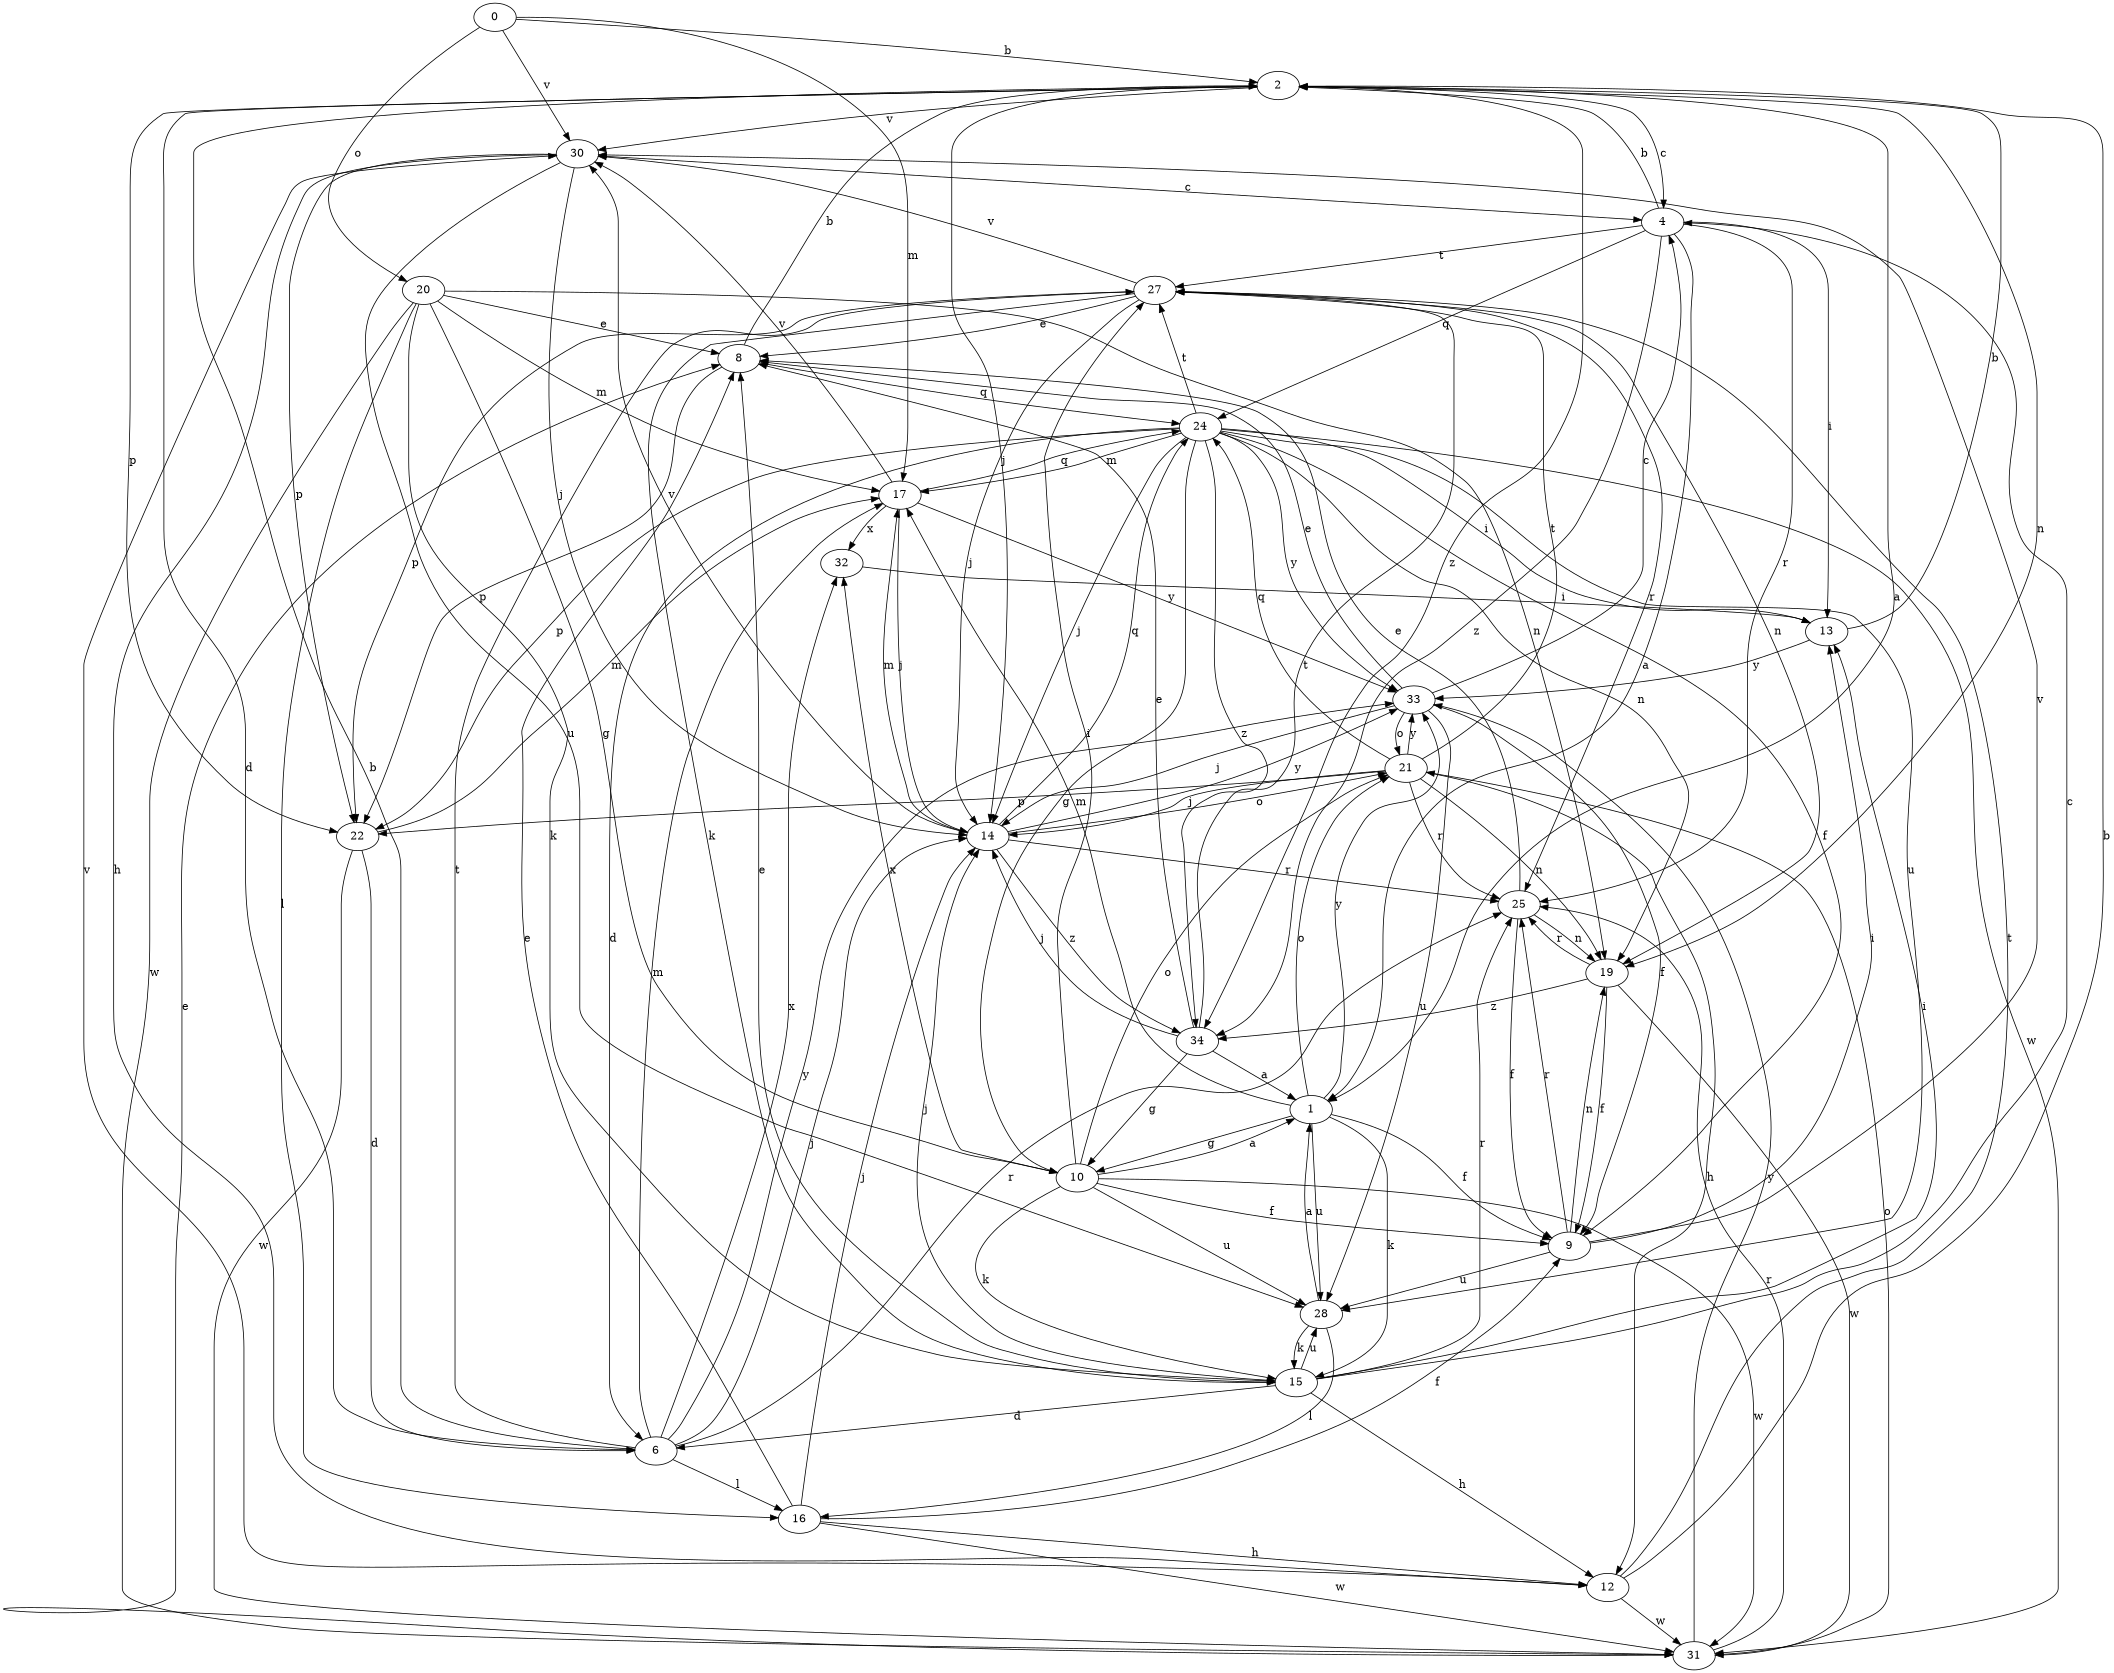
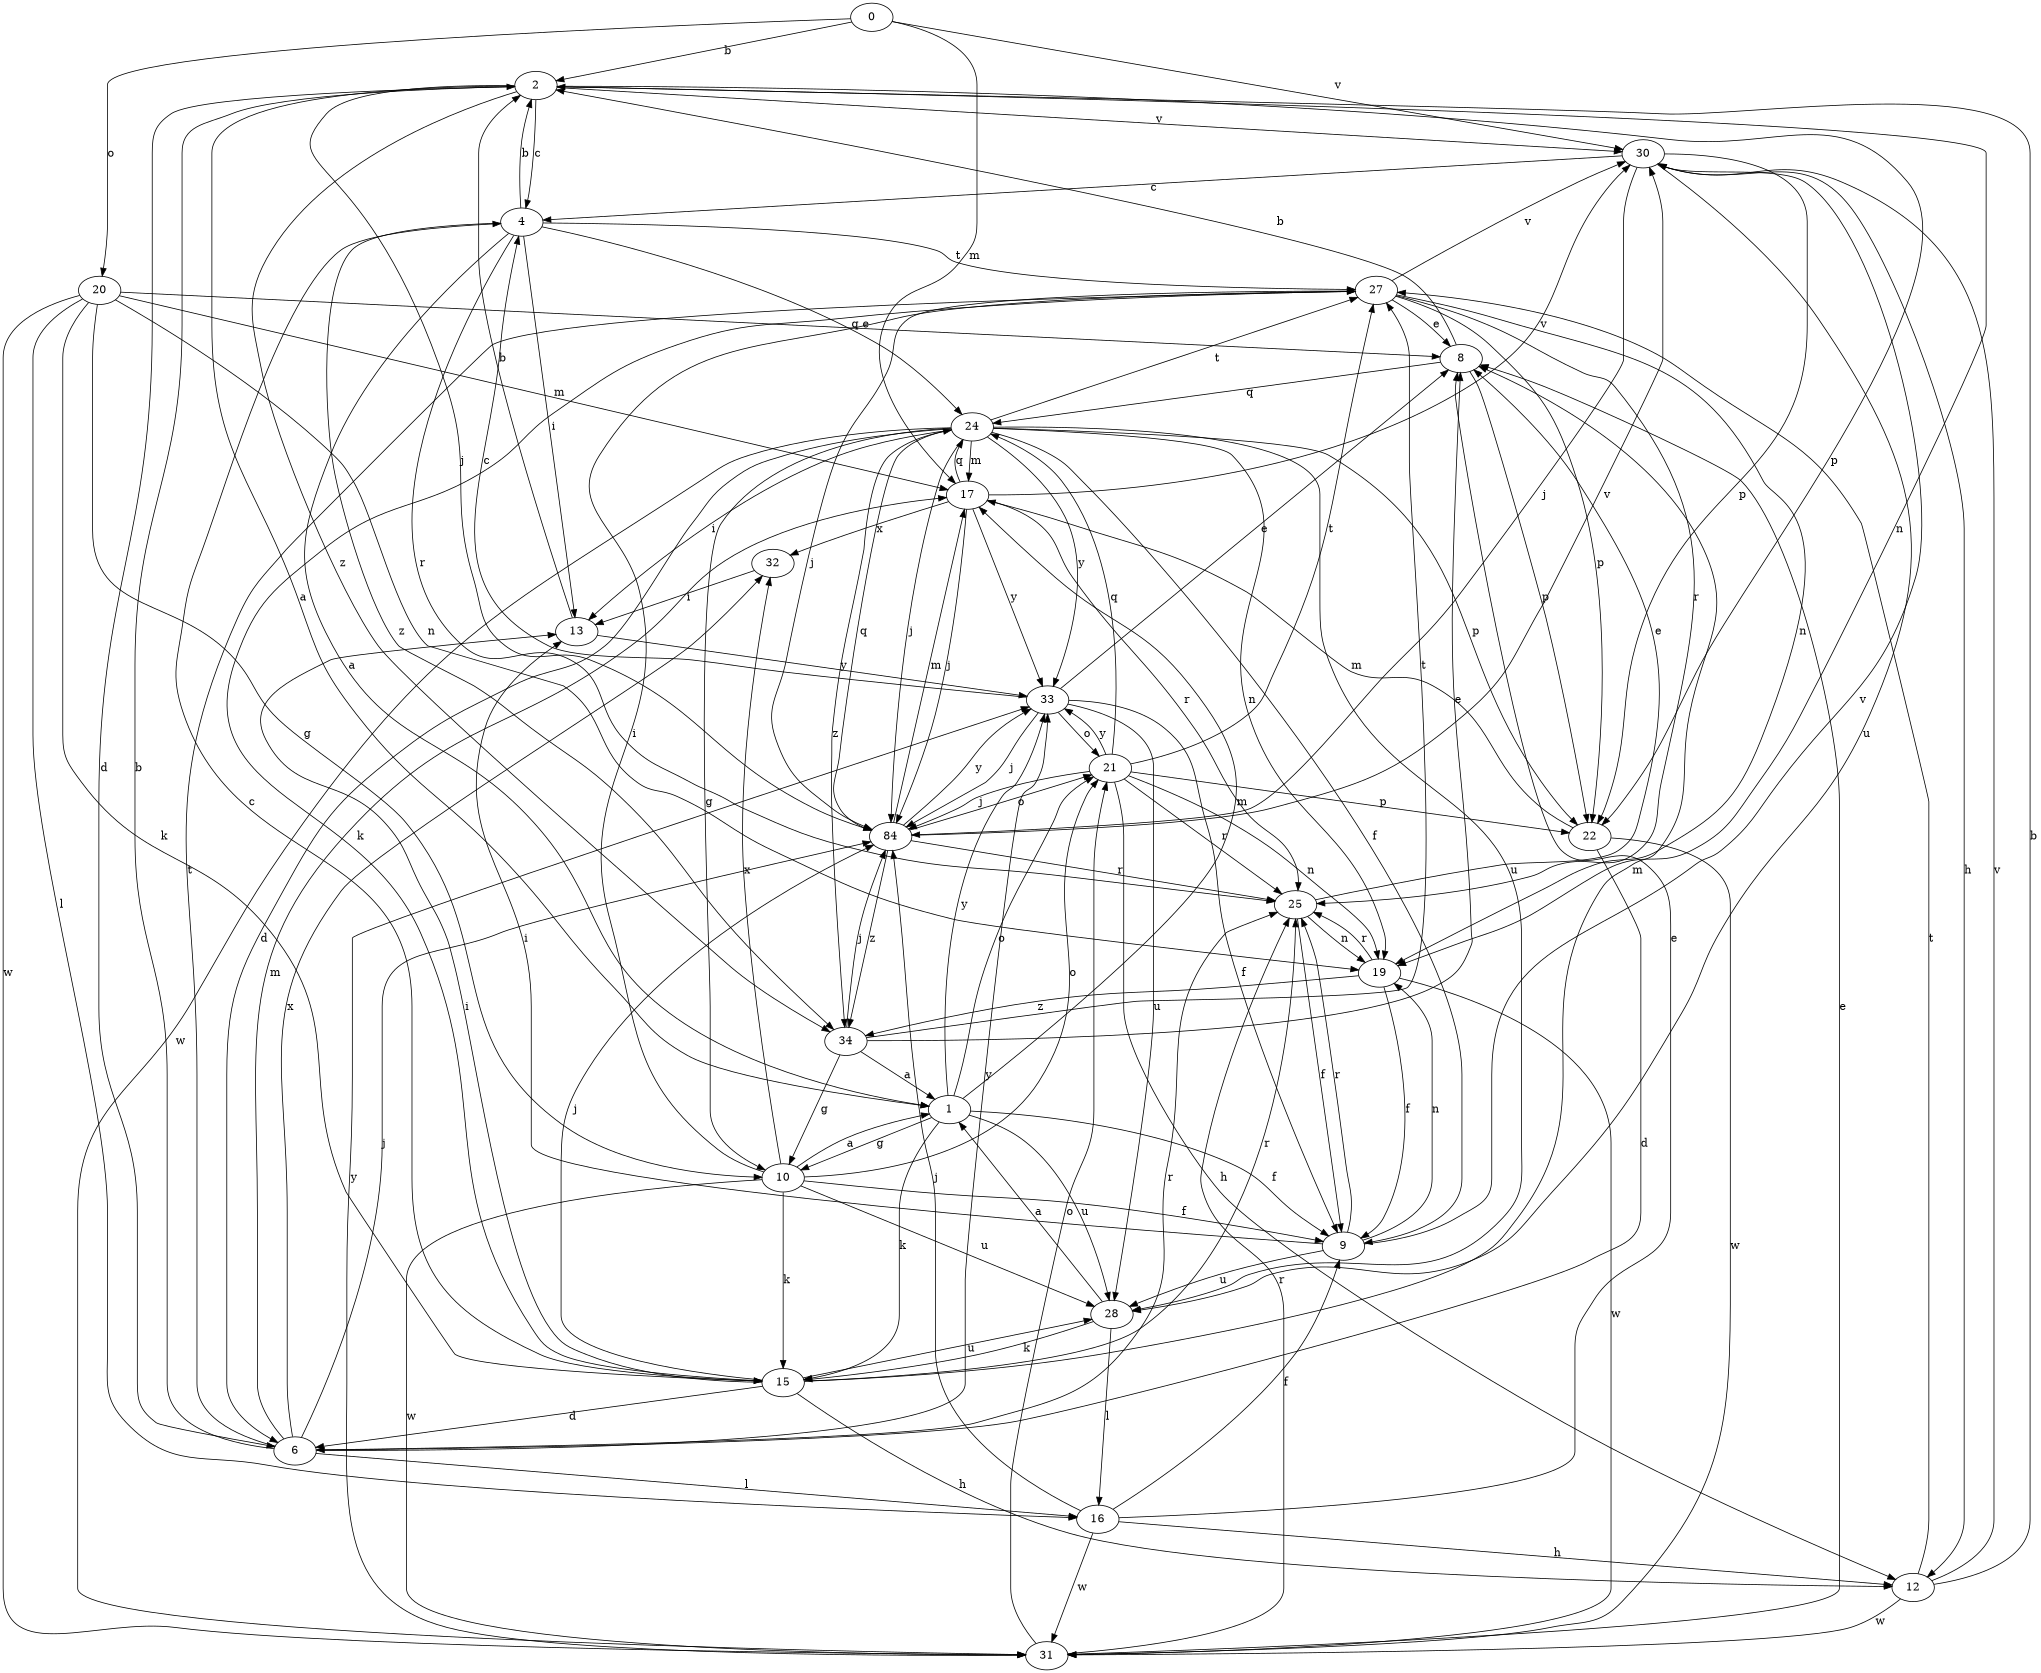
  strict digraph {
    0
    2
    17
    20
    30
    1
    4
    6
-   14
+   14 [label=84]
    19
    22
    34
    33
    24
    25
    32
    10
    15
    16
    8
    31
    28
    12
    9
    21
    13
    27
    0 -> 2 [label=b]
    0 -> 17 [label=m]
    0 -> 20 [label=o]
    0 -> 30 [label=v]
    2 -> 30 [label=v]
    2 -> 1 [label=a]
    2 -> 4 [label=c]
    2 -> 6 [label=d]
    2 -> 14 [label=j]
    2 -> 19 [label=n]
    2 -> 22 [label=p]
    2 -> 34 [label=z]
    17 -> 30 [label=v]
    17 -> 14 [label=j]
    17 -> 33 [label=y]
    17 -> 24 [label=q]
+   17 -> 25 [label=r]
    17 -> 32 [label=x]
    20 -> 17 [label=m]
    20 -> 19 [label=n]
    20 -> 10 [label=g]
    20 -> 15 [label=k]
    20 -> 16 [label=l]
    20 -> 8 [label=e]
    20 -> 31 [label=w]
    30 -> 4 [label=c]
    30 -> 14 [label=j]
    30 -> 22 [label=p]
    30 -> 28 [label=u]
    30 -> 12 [label=h]
    1 -> 17 [label=m]
    1 -> 33 [label=y]
    1 -> 10 [label=g]
    1 -> 15 [label=k]
    1 -> 28 [label=u]
    1 -> 9 [label=f]
    1 -> 21 [label=o]
    4 -> 2 [label=b]
    4 -> 1 [label=a]
    4 -> 34 [label=z]
    4 -> 24 [label=q]
    4 -> 25 [label=r]
    4 -> 13 [label=i]
    4 -> 27 [label=t]
    6 -> 2 [label=b]
    6 -> 17 [label=m]
    6 -> 14 [label=j]
    6 -> 33 [label=y]
    6 -> 25 [label=r]
    6 -> 32 [label=x]
    6 -> 16 [label=l]
    6 -> 27 [label=t]
    14 -> 17 [label=m]
    14 -> 30 [label=v]
    14 -> 34 [label=z]
    14 -> 33 [label=y]
    14 -> 24 [label=q]
    14 -> 25 [label=r]
    14 -> 21 [label=o]
    19 -> 34 [label=z]
    19 -> 25 [label=r]
    19 -> 31 [label=w]
    19 -> 9 [label=f]
    22 -> 17 [label=m]
    22 -> 6 [label=d]
    22 -> 31 [label=w]
    34 -> 1 [label=a]
    34 -> 14 [label=j]
    34 -> 10 [label=g]
    34 -> 8 [label=e]
    34 -> 27 [label=t]
    33 -> 4 [label=c]
    33 -> 14 [label=j]
    33 -> 8 [label=e]
    33 -> 28 [label=u]
    33 -> 9 [label=f]
    33 -> 21 [label=o]
    24 -> 17 [label=m]
    24 -> 6 [label=d]
    24 -> 14 [label=j]
    24 -> 19 [label=n]
    24 -> 22 [label=p]
    24 -> 34 [label=z]
    24 -> 33 [label=y]
    24 -> 10 [label=g]
    24 -> 31 [label=w]
    24 -> 28 [label=u]
    24 -> 9 [label=f]
    24 -> 13 [label=i]
    24 -> 27 [label=t]
    25 -> 19 [label=n]
    25 -> 8 [label=e]
    25 -> 9 [label=f]
    32 -> 13 [label=i]
    10 -> 1 [label=a]
    10 -> 32 [label=x]
    10 -> 15 [label=k]
    10 -> 31 [label=w]
    10 -> 28 [label=u]
    10 -> 9 [label=f]
    10 -> 21 [label=o]
    10 -> 27 [label=i]
    15 -> 4 [label=c]
    15 -> 6 [label=d]
    15 -> 14 [label=j]
    15 -> 25 [label=r]
-   15 -> 8 [label=e]
+   15 -> 8 [label=m]
    15 -> 28 [label=u]
    15 -> 12 [label=h]
    15 -> 13 [label=i]
    16 -> 14 [label=j]
    16 -> 8 [label=e]
    16 -> 31 [label=w]
    16 -> 12 [label=h]
    16 -> 9 [label=f]
    8 -> 2 [label=b]
    8 -> 22 [label=p]
    8 -> 24 [label=q]
    31 -> 33 [label=y]
    31 -> 25 [label=r]
    31 -> 8 [label=e]
    31 -> 21 [label=o]
    28 -> 1 [label=a]
    28 -> 15 [label=k]
    28 -> 16 [label=l]
    12 -> 2 [label=b]
    12 -> 30 [label=v]
    12 -> 31 [label=w]
    12 -> 27 [label=t]
    9 -> 30 [label=v]
    9 -> 19 [label=n]
    9 -> 25 [label=r]
    9 -> 28 [label=u]
    9 -> 13 [label=i]
    21 -> 14 [label=j]
    21 -> 19 [label=n]
    21 -> 22 [label=p]
    21 -> 33 [label=y]
    21 -> 24 [label=q]
    21 -> 25 [label=r]
    21 -> 12 [label=h]
    21 -> 27 [label=t]
    13 -> 2 [label=b]
    13 -> 33 [label=y]
    27 -> 30 [label=v]
    27 -> 14 [label=j]
    27 -> 19 [label=n]
    27 -> 22 [label=p]
    27 -> 25 [label=r]
    27 -> 15 [label=k]
    27 -> 8 [label=e]
  }
